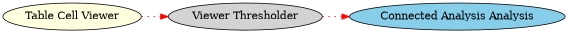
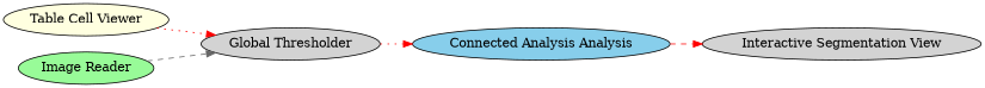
  digraph {
    rankdir=LR
    node [fillcolor=lightgrey style=filled]
    edge [color=red style=dotted]
-   n1 [label="Viewer Thresholder"]
+   n1 [label="Global Thresholder"]
    n2 [fillcolor=skyblue label="Connected Analysis Analysis"]
+   n3 [label="Interactive Segmentation View"]
    n4 [fillcolor=lightyellow label="Table Cell Viewer"]
+   n5 [fillcolor=palegreen label="Image Reader"]
    n1 -> n2
+   n2 -> n3 [style=dashed]
    n4 -> n1
+   n5 -> n1 [color=gray40 style=dashed]
  }
